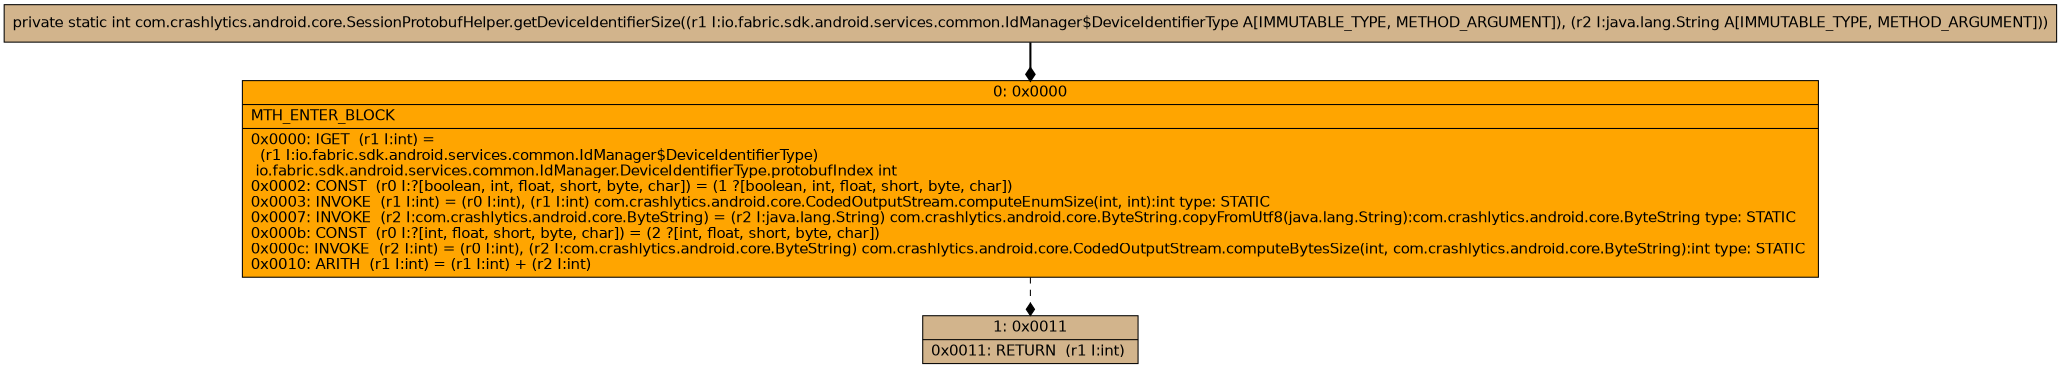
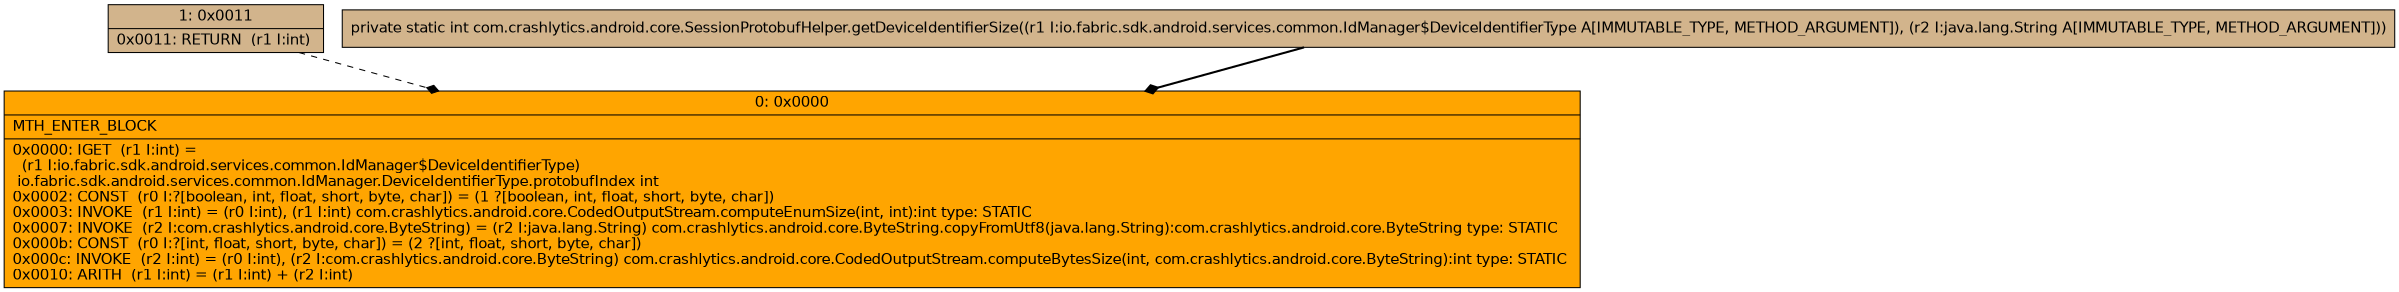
  digraph {
    fontname="DejaVu Sans"
    node [shape=record style=filled fillcolor=tan fontname="DejaVu Sans"]
    edge [arrowhead=diamond fontname="DejaVu Sans"]
    n1 [label="{0\:\ 0x0000|MTH_ENTER_BLOCK\l|0x0000: IGET  (r1 I:int) = \l  (r1 I:io.fabric.sdk.android.services.common.IdManager$DeviceIdentifierType)\l io.fabric.sdk.android.services.common.IdManager.DeviceIdentifierType.protobufIndex int \l0x0002: CONST  (r0 I:?[boolean, int, float, short, byte, char]) = (1 ?[boolean, int, float, short, byte, char]) \l0x0003: INVOKE  (r1 I:int) = (r0 I:int), (r1 I:int) com.crashlytics.android.core.CodedOutputStream.computeEnumSize(int, int):int type: STATIC \l0x0007: INVOKE  (r2 I:com.crashlytics.android.core.ByteString) = (r2 I:java.lang.String) com.crashlytics.android.core.ByteString.copyFromUtf8(java.lang.String):com.crashlytics.android.core.ByteString type: STATIC \l0x000b: CONST  (r0 I:?[int, float, short, byte, char]) = (2 ?[int, float, short, byte, char]) \l0x000c: INVOKE  (r2 I:int) = (r0 I:int), (r2 I:com.crashlytics.android.core.ByteString) com.crashlytics.android.core.CodedOutputStream.computeBytesSize(int, com.crashlytics.android.core.ByteString):int type: STATIC \l0x0010: ARITH  (r1 I:int) = (r1 I:int) + (r2 I:int) \l}" fillcolor=orange]
    n2 [label="{1\:\ 0x0011|0x0011: RETURN  (r1 I:int) \l}"]
    n3 [label="{private static int com.crashlytics.android.core.SessionProtobufHelper.getDeviceIdentifierSize((r1 I:io.fabric.sdk.android.services.common.IdManager$DeviceIdentifierType A[IMMUTABLE_TYPE, METHOD_ARGUMENT]), (r2 I:java.lang.String A[IMMUTABLE_TYPE, METHOD_ARGUMENT])) }"]
-   n1 -> n2 [style=dashed]
+   n2 -> n1 [style=dashed]
    n3 -> n1 [style=bold]
  }
